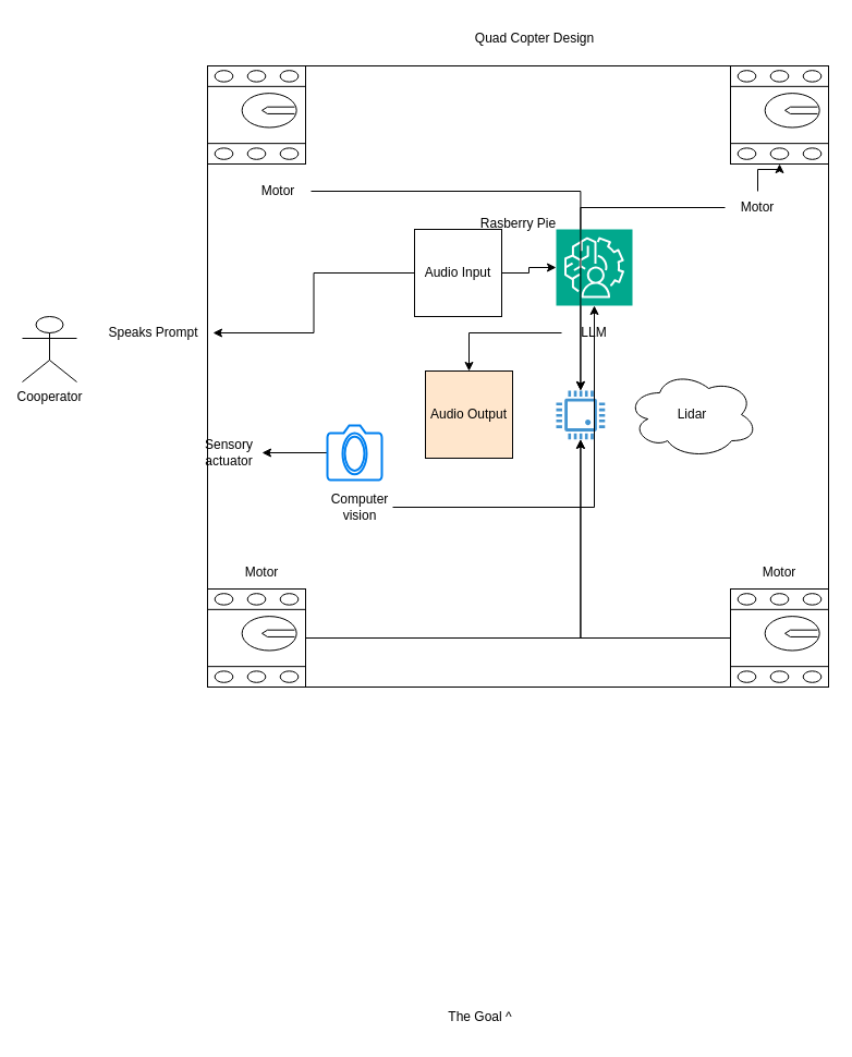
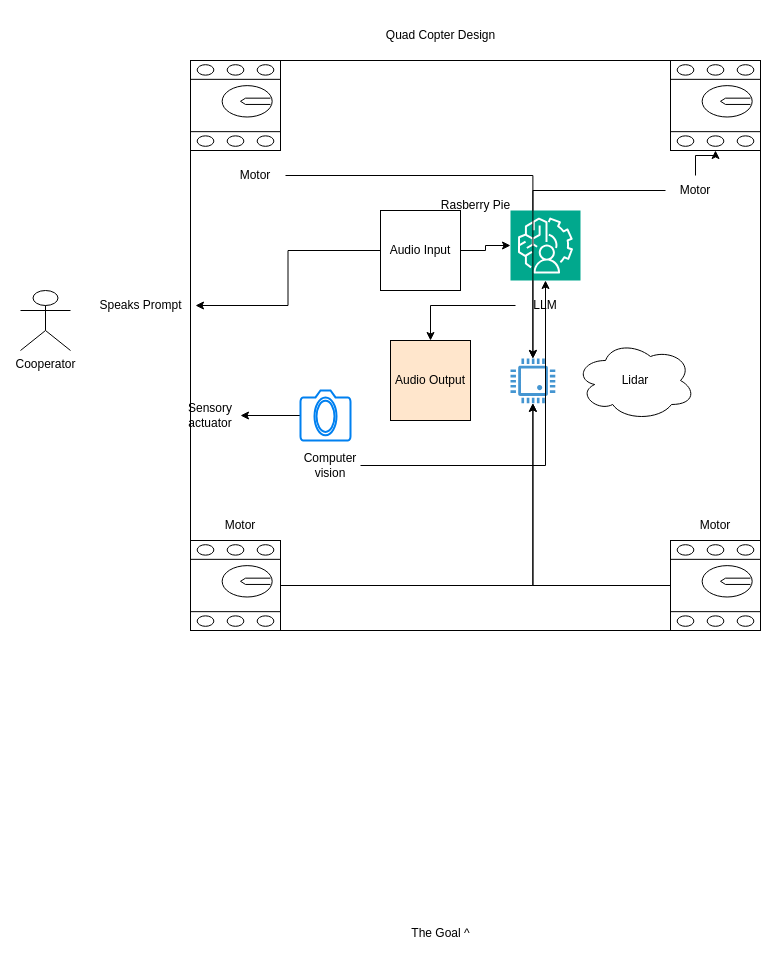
  <mxCell id="0" />
  <mxCell id="1" parent="0" />
  <mxCell id="2" value="" style="whiteSpace=wrap;html=1;aspect=fixed;movable=1;resizable=1;rotatable=1;deletable=1;editable=1;locked=0;connectable=1;" parent="1" vertex="1"><mxGeometry x="360" y="190" width="230" height="230" as="geometry" /></mxCell>
  <mxCell id="3" value="" style="whiteSpace=wrap;html=1;aspect=fixed;movable=0;resizable=0;rotatable=0;deletable=0;editable=0;locked=1;connectable=0;" parent="1" vertex="1"><mxGeometry x="190" y="60" width="570" height="570" as="geometry" /></mxCell>
  <mxCell id="4" value="Rasberry Pie" style="text;html=1;align=center;verticalAlign=middle;resizable=0;points=[];autosize=1;strokeColor=none;fillColor=none;" parent="1" vertex="1"><mxGeometry x="430" y="190" width="90" height="30" as="geometry" /></mxCell>
  <mxCell id="5" value="Cooperator" style="shape=umlActor;verticalLabelPosition=bottom;verticalAlign=top;html=1;outlineConnect=0;" parent="1" vertex="1"><mxGeometry x="20" y="290" width="50" height="60" as="geometry" /></mxCell>
  <mxCell id="6" value="Speaks Prompt" style="text;html=1;align=center;verticalAlign=middle;resizable=0;points=[];autosize=1;strokeColor=none;fillColor=none;" parent="1" vertex="1"><mxGeometry x="85" y="290" width="110" height="30" as="geometry" /></mxCell>
  <mxCell id="7" style="edgeStyle=orthogonalEdgeStyle;rounded=0;orthogonalLoop=1;jettySize=auto;html=1;" parent="1" source="8" target="27" edge="1"><mxGeometry relative="1" as="geometry" /></mxCell>
  <mxCell id="8" value="" style="verticalLabelPosition=bottom;dashed=0;shadow=0;html=1;align=center;verticalAlign=top;shape=mxgraph.cabinets.motor_cb_1_32a;" parent="1" vertex="1"><mxGeometry x="190" y="540" width="90" height="90" as="geometry" /></mxCell>
  <mxCell id="9" value="Motor" style="text;html=1;align=center;verticalAlign=middle;whiteSpace=wrap;rounded=0;" parent="1" vertex="1"><mxGeometry x="210" y="510" width="60" height="30" as="geometry" /></mxCell>
  <mxCell id="10" style="edgeStyle=orthogonalEdgeStyle;rounded=0;orthogonalLoop=1;jettySize=auto;html=1;" parent="1" source="11" target="27" edge="1"><mxGeometry relative="1" as="geometry" /></mxCell>
  <mxCell id="11" value="" style="verticalLabelPosition=bottom;dashed=0;shadow=0;html=1;align=center;verticalAlign=top;shape=mxgraph.cabinets.motor_cb_1_32a;" parent="1" vertex="1"><mxGeometry x="670" y="540" width="90" height="90" as="geometry" /></mxCell>
  <mxCell id="12" value="Motor" style="text;html=1;align=center;verticalAlign=middle;whiteSpace=wrap;rounded=0;" parent="1" vertex="1"><mxGeometry x="685" y="510" width="60" height="30" as="geometry" /></mxCell>
  <mxCell id="13" value="" style="verticalLabelPosition=bottom;dashed=0;shadow=0;html=1;align=center;verticalAlign=top;shape=mxgraph.cabinets.motor_cb_1_32a;" parent="1" vertex="1"><mxGeometry x="670" y="60" width="90" height="90" as="geometry" /></mxCell>
  <mxCell id="14" value="" style="edgeStyle=orthogonalEdgeStyle;rounded=0;orthogonalLoop=1;jettySize=auto;html=1;" parent="1" source="16" target="13" edge="1"><mxGeometry relative="1" as="geometry" /></mxCell>
  <mxCell id="15" style="edgeStyle=orthogonalEdgeStyle;rounded=0;orthogonalLoop=1;jettySize=auto;html=1;" parent="1" source="16" target="27" edge="1"><mxGeometry relative="1" as="geometry" /></mxCell>
  <mxCell id="16" value="Motor" style="text;html=1;align=center;verticalAlign=middle;whiteSpace=wrap;rounded=0;" parent="1" vertex="1"><mxGeometry x="665" y="175" width="60" height="30" as="geometry" /></mxCell>
  <mxCell id="17" value="" style="edgeStyle=orthogonalEdgeStyle;rounded=0;orthogonalLoop=1;jettySize=auto;html=1;" parent="1" source="19" target="20" edge="1"><mxGeometry relative="1" as="geometry" /></mxCell>
  <mxCell id="18" style="edgeStyle=orthogonalEdgeStyle;rounded=0;orthogonalLoop=1;jettySize=auto;html=1;" parent="1" source="19" target="6" edge="1"><mxGeometry relative="1" as="geometry" /></mxCell>
  <mxCell id="19" value="Audio Input" style="whiteSpace=wrap;html=1;aspect=fixed;movable=1;resizable=1;rotatable=1;deletable=1;editable=1;locked=0;connectable=1;" parent="1" vertex="1"><mxGeometry x="380" y="210" width="80" height="80" as="geometry" /></mxCell>
  <mxCell id="20" value="" style="sketch=0;points=[[0,0,0],[0.25,0,0],[0.5,0,0],[0.75,0,0],[1,0,0],[0,1,0],[0.25,1,0],[0.5,1,0],[0.75,1,0],[1,1,0],[0,0.25,0],[0,0.5,0],[0,0.75,0],[1,0.25,0],[1,0.5,0],[1,0.75,0]];outlineConnect=0;fontColor=#232F3E;fillColor=#01A88D;strokeColor=#ffffff;dashed=0;verticalLabelPosition=bottom;verticalAlign=top;align=center;html=1;fontSize=12;fontStyle=0;aspect=fixed;shape=mxgraph.aws4.resourceIcon;resIcon=mxgraph.aws4.augmented_ai;" parent="1" vertex="1"><mxGeometry x="510" y="210" width="70" height="70" as="geometry" /></mxCell>
  <mxCell id="21" style="edgeStyle=orthogonalEdgeStyle;rounded=0;orthogonalLoop=1;jettySize=auto;html=1;" parent="1" source="22" target="23" edge="1"><mxGeometry relative="1" as="geometry" /></mxCell>
  <mxCell id="22" value="LLM" style="text;html=1;align=center;verticalAlign=middle;whiteSpace=wrap;rounded=0;" parent="1" vertex="1"><mxGeometry x="515" y="290" width="60" height="30" as="geometry" /></mxCell>
  <mxCell id="23" value="Audio Output" style="whiteSpace=wrap;html=1;aspect=fixed;fillColor=#ffe6cc;" parent="1" vertex="1"><mxGeometry x="390" y="340" width="80" height="80" as="geometry" /></mxCell>
  <mxCell id="24" value="" style="verticalLabelPosition=bottom;dashed=0;shadow=0;html=1;align=center;verticalAlign=top;shape=mxgraph.cabinets.motor_cb_1_32a;" parent="1" vertex="1"><mxGeometry x="190" y="60" width="90" height="90" as="geometry" /></mxCell>
  <mxCell id="25" style="edgeStyle=orthogonalEdgeStyle;rounded=0;orthogonalLoop=1;jettySize=auto;html=1;" parent="1" source="26" target="27" edge="1"><mxGeometry relative="1" as="geometry" /></mxCell>
  <mxCell id="26" value="Motor" style="text;html=1;align=center;verticalAlign=middle;whiteSpace=wrap;rounded=0;" parent="1" vertex="1"><mxGeometry x="225" y="160" width="60" height="30" as="geometry" /></mxCell>
  <mxCell id="27" value="" style="pointerEvents=1;shadow=0;dashed=0;html=1;strokeColor=none;fillColor=#4495D1;labelPosition=center;verticalLabelPosition=bottom;verticalAlign=top;align=center;outlineConnect=0;shape=mxgraph.veeam.cpu;" parent="1" vertex="1"><mxGeometry x="510" y="358" width="44.8" height="44.8" as="geometry" /></mxCell>
  <mxCell id="28" style="edgeStyle=orthogonalEdgeStyle;rounded=0;orthogonalLoop=1;jettySize=auto;html=1;" edge="1" parent="1" source="29" target="33"><mxGeometry relative="1" as="geometry"><mxPoint x="210" y="415" as="targetPoint" /></mxGeometry></mxCell>
  <mxCell id="29" value="" style="html=1;verticalLabelPosition=bottom;align=center;labelBackgroundColor=#ffffff;verticalAlign=top;strokeWidth=2;strokeColor=#0080F0;shadow=0;dashed=0;shape=mxgraph.ios7.icons.camera;" vertex="1" parent="1"><mxGeometry x="300" y="390" width="50" height="50" as="geometry" /></mxCell>
  <mxCell id="30" style="edgeStyle=orthogonalEdgeStyle;rounded=0;orthogonalLoop=1;jettySize=auto;html=1;" edge="1" parent="1" source="31" target="20"><mxGeometry relative="1" as="geometry" /></mxCell>
  <mxCell id="31" value="Computer vision" style="text;html=1;align=center;verticalAlign=middle;whiteSpace=wrap;rounded=0;" vertex="1" parent="1"><mxGeometry x="300" y="450" width="60" height="30" as="geometry" /></mxCell>
  <mxCell id="32" value="Lidar" style="ellipse;shape=cloud;whiteSpace=wrap;html=1;" vertex="1" parent="1"><mxGeometry x="575" y="340" width="120" height="80" as="geometry" /></mxCell>
  <mxCell id="33" value="Sensory actuator" style="text;html=1;align=center;verticalAlign=middle;whiteSpace=wrap;rounded=0;" vertex="1" parent="1"><mxGeometry x="180" y="400" width="60" height="30" as="geometry" /></mxCell>
  <mxCell id="34" value="&lt;b style=&quot;font-weight:normal;&quot; id=&quot;docs-internal-guid-92284858-7fff-34c6-9a91-c9fb36644fc4&quot;&gt;&lt;span style=&quot;font-size:11pt;font-family:Arial,sans-serif;color:#000000;background-color:transparent;font-weight:400;font-style:normal;font-variant:normal;text-decoration:none;vertical-align:baseline;white-space:pre;white-space:pre-wrap;&quot;&gt;&lt;span style=&quot;border:none;display:inline-block;overflow:hidden;width:180px;height:180px;&quot;&gt;&lt;img src=&quot;https://lh7-us.googleusercontent.com/docsz/AD_4nXcubnTv8OYD4C2Q6LoCns9EASaeVS2NrV79uECHgDyoNrKY2I6_paFjjw7QtiJM4t7h8ezYFo7h-gh6Ggo8iNnPIaTe_Ch9fZAnizTdhInt8HHXObChsG9RGGenhPohbe0CD35jZ0j5BoeQLQ_3Oh8C-Go1?key=SBW7-KI0834AEUuxLm8w1g&quot; width=&quot;180&quot; height=&quot;180&quot; style=&quot;margin-left:0px;margin-top:0px;&quot;&gt;&lt;/span&gt;&lt;/span&gt;&lt;/b&gt;" style="text;whiteSpace=wrap;html=1;" vertex="1" parent="1"><mxGeometry x="350" y="680" width="210" height="210" as="geometry" /></mxCell>
  <mxCell id="35" value="The Goal ^" style="text;html=1;align=center;verticalAlign=middle;resizable=0;points=[];autosize=1;strokeColor=none;fillColor=none;" vertex="1" parent="1"><mxGeometry x="400" y="918" width="80" height="30" as="geometry" /></mxCell>
- <mxCell id="36" value="Quad Copter Design" style="text;html=1;align=center;verticalAlign=middle;resizable=0;points=[];autosize=1;strokeColor=none;fillColor=none;" vertex="1" parent="1"><mxGeometry x="425" y="20" width="130" height="30" as="geometry" /></mxCell>
+ <mxCell id="36" value="Quad Copter Design" style="text;html=1;align=center;verticalAlign=middle;resizable=0;points=[];autosize=1;strokeColor=none;fillColor=none;" vertex="1" parent="1"><mxGeometry x="375" y="20" width="130" height="30" as="geometry" /></mxCell>
